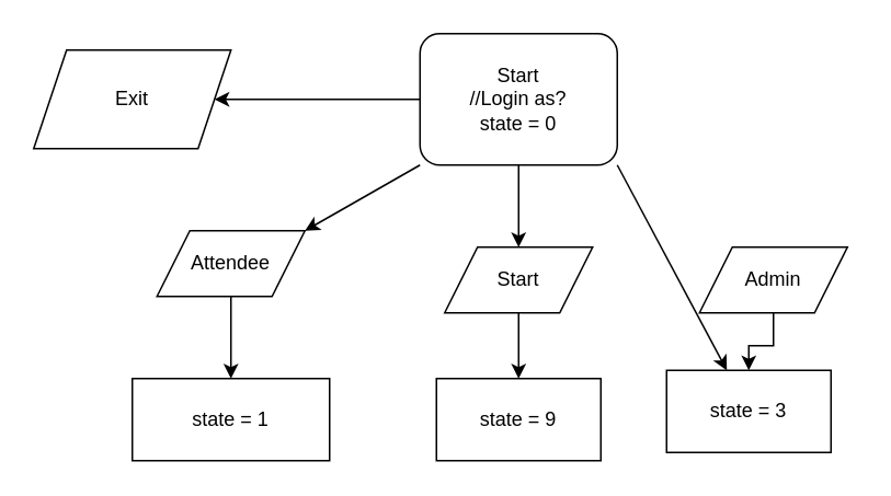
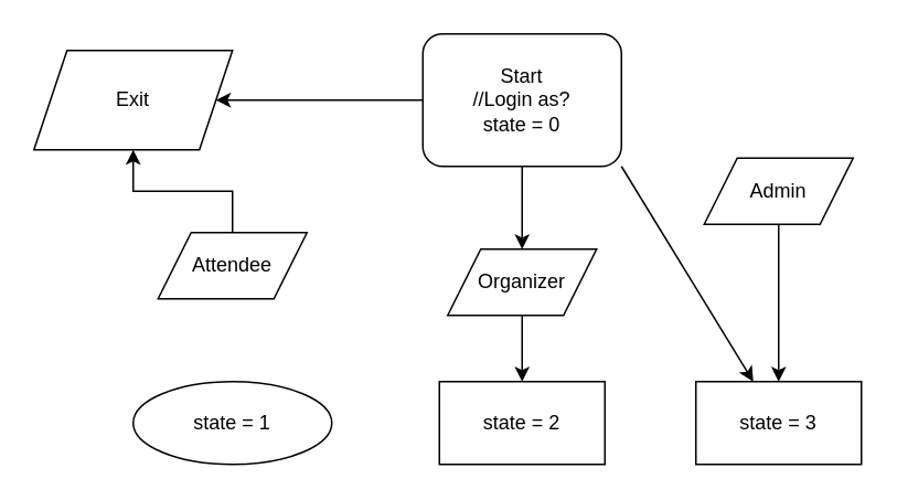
  <mxCell id="0" />
  <mxCell id="1" parent="0" />
  <mxCell id="2" value="" style="edgeStyle=orthogonalEdgeStyle;rounded=0;orthogonalLoop=1;jettySize=auto;html=1;" edge="1" parent="1" source="4" target="12"><mxGeometry relative="1" as="geometry" /></mxCell>
  <mxCell id="3" value="" style="edgeStyle=orthogonalEdgeStyle;rounded=0;orthogonalLoop=1;jettySize=auto;html=1;" edge="1" parent="1" source="4" target="11"><mxGeometry relative="1" as="geometry" /></mxCell>
  <mxCell id="4" value="Start&lt;div&gt;//Login as?&lt;/div&gt;&lt;div&gt;state = 0&lt;/div&gt;" style="whiteSpace=wrap;html=1;rounded=1;" vertex="1" parent="1"><mxGeometry x="255" y="20" width="120" height="80" as="geometry" /></mxCell>
- <mxCell id="5" value="" style="endArrow=classic;html=1;rounded=0;exitX=0;exitY=1;exitDx=0;exitDy=0;entryX=1;entryY=0;entryDx=0;entryDy=0;" edge="1" parent="1" source="4" target="7"><mxGeometry width="50" height="50" relative="1" as="geometry"><mxPoint x="280" y="350" as="sourcePoint" /><mxPoint x="160" y="120" as="targetPoint" /><Array as="points" /></mxGeometry></mxCell>
- <mxCell id="6" value="" style="edgeStyle=orthogonalEdgeStyle;rounded=0;orthogonalLoop=1;jettySize=auto;html=1;" edge="1" parent="1" source="7" target="13"><mxGeometry relative="1" as="geometry" /></mxCell>
+ <mxCell id="6" value="" style="edgeStyle=orthogonalEdgeStyle;rounded=0;orthogonalLoop=1;jettySize=auto;html=1;" edge="1" parent="1" source="7" target="12"><mxGeometry relative="1" as="geometry" /></mxCell>
  <mxCell id="7" value="Attendee" style="shape=parallelogram;perimeter=parallelogramPerimeter;whiteSpace=wrap;html=1;fixedSize=1;" vertex="1" parent="1"><mxGeometry x="95" y="140" width="90" height="40" as="geometry" /></mxCell>
  <mxCell id="8" value="" style="edgeStyle=orthogonalEdgeStyle;rounded=0;orthogonalLoop=1;jettySize=auto;html=1;" edge="1" parent="1" source="9" target="15"><mxGeometry relative="1" as="geometry" /></mxCell>
- <mxCell id="9" value="Admin" style="shape=parallelogram;perimeter=parallelogramPerimeter;whiteSpace=wrap;html=1;fixedSize=1;" vertex="1" parent="1"><mxGeometry x="425" y="150" width="90" height="40" as="geometry" /></mxCell>
+ <mxCell id="9" value="Admin" style="shape=parallelogram;perimeter=parallelogramPerimeter;whiteSpace=wrap;html=1;fixedSize=1;" vertex="1" parent="1"><mxGeometry x="425" y="95" width="90" height="40" as="geometry" /></mxCell>
  <mxCell id="10" value="" style="edgeStyle=orthogonalEdgeStyle;rounded=0;orthogonalLoop=1;jettySize=auto;html=1;" edge="1" parent="1" source="11" target="14"><mxGeometry relative="1" as="geometry" /></mxCell>
- <mxCell id="11" value="Start" style="shape=parallelogram;perimeter=parallelogramPerimeter;whiteSpace=wrap;html=1;fixedSize=1;" vertex="1" parent="1"><mxGeometry x="270" y="150" width="90" height="40" as="geometry" /></mxCell>
+ <mxCell id="11" value="Organizer" style="shape=parallelogram;perimeter=parallelogramPerimeter;whiteSpace=wrap;html=1;fixedSize=1;" vertex="1" parent="1"><mxGeometry x="270" y="150" width="90" height="40" as="geometry" /></mxCell>
  <mxCell id="12" value="Exit" style="shape=parallelogram;perimeter=parallelogramPerimeter;whiteSpace=wrap;html=1;fixedSize=1;" vertex="1" parent="1"><mxGeometry x="20" y="30" width="120" height="60" as="geometry" /></mxCell>
- <mxCell id="13" value="state = 1" style="whiteSpace=wrap;html=1;" vertex="1" parent="1"><mxGeometry x="80" y="230" width="120" height="50" as="geometry" /></mxCell>
- <mxCell id="14" value="state = 9" style="whiteSpace=wrap;html=1;" vertex="1" parent="1"><mxGeometry x="265" y="230" width="100" height="50" as="geometry" /></mxCell>
- <mxCell id="15" value="state = 3" style="whiteSpace=wrap;html=1;" vertex="1" parent="1"><mxGeometry x="405" y="225" width="100" height="50" as="geometry" /></mxCell>
+ <mxCell id="13" value="state = 1" style="ellipse;whiteSpace=wrap;html=1;" vertex="1" parent="1"><mxGeometry x="80" y="230" width="120" height="50" as="geometry" /></mxCell>
+ <mxCell id="14" value="state = 2" style="whiteSpace=wrap;html=1;" vertex="1" parent="1"><mxGeometry x="265" y="230" width="100" height="50" as="geometry" /></mxCell>
+ <mxCell id="15" value="state = 3" style="whiteSpace=wrap;html=1;" vertex="1" parent="1"><mxGeometry x="420" y="230" width="100" height="50" as="geometry" /></mxCell>
  <mxCell id="16" value="" style="endArrow=classic;html=1;rounded=0;exitX=1;exitY=1;exitDx=0;exitDy=0;" edge="1" parent="1" source="4" target="15"><mxGeometry width="50" height="50" relative="1" as="geometry"><mxPoint x="290" y="240" as="sourcePoint" /><mxPoint x="340" y="190" as="targetPoint" /></mxGeometry></mxCell>
